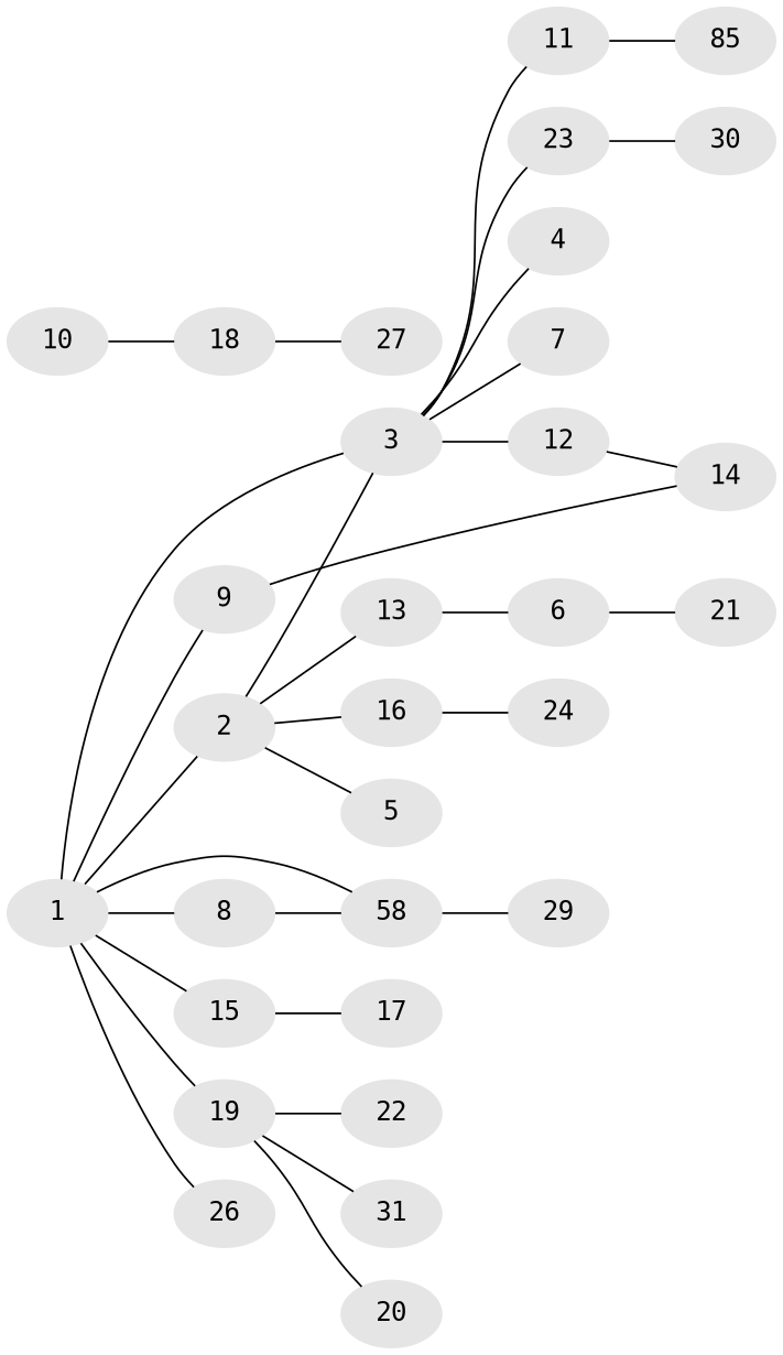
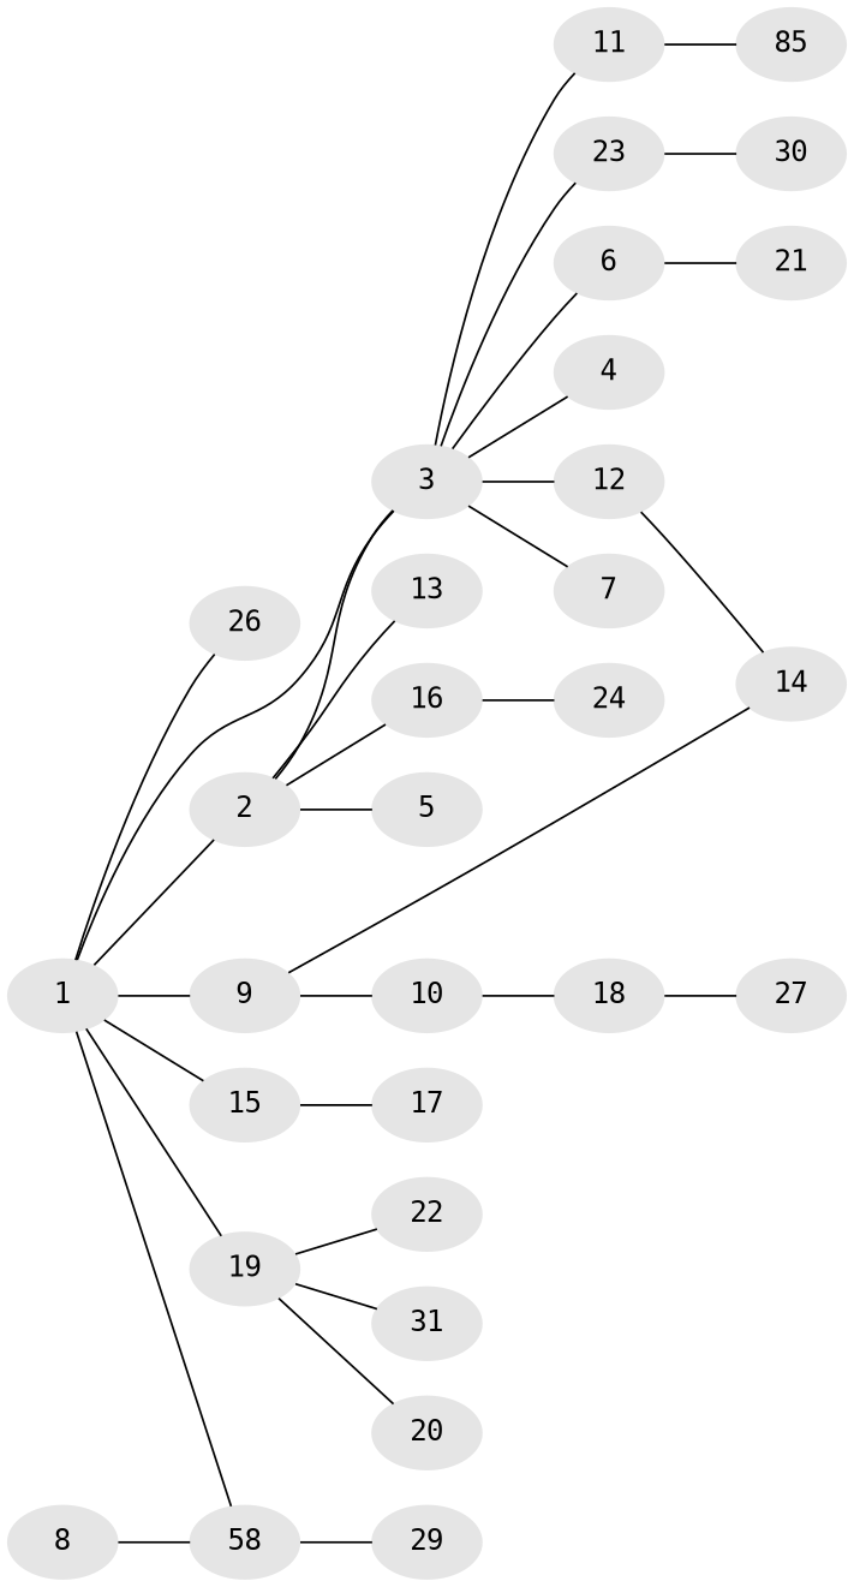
  graph {
    fontname="DejaVu Sans Mono"
    rankdir=LR
    node [color=gray90 fontname="DejaVu Sans Mono" style=filled]
    edge [fontname="DejaVu Sans Mono" weight=1.0]
    1
    2
    3
    8
    9
    15
    19
    26
    n9 [label=58]
    5
    13
    16
    4
    6
    7
    11
    12
    23
    14
    10
    17
    20
    22
    31
    29
    24
    21
    n28 [label=85]
    30
    18
    27
    1 -- 2
    1 -- 3
-   1 -- 8 [weight=8.0]
    1 -- 9
    1 -- 15
    1 -- 19
    1 -- 26
    1 -- n9
    2 -- 3
    2 -- 5 [weight=2.0]
    2 -- 13
    2 -- 16
    3 -- 4
-   13 -- 6
+   3 -- 6
    3 -- 7
    3 -- 11
    3 -- 12 [weight=8.0]
    3 -- 23
    8 -- n9
    9 -- 14
+   9 -- 10 [weight=3.0]
    15 -- 17
    19 -- 20
    19 -- 22
    19 -- 31
    n9 -- 29 [weight=6.0]
    16 -- 24
    6 -- 21
    11 -- n28
    12 -- 14
    23 -- 30
    10 -- 18
    18 -- 27
  }
